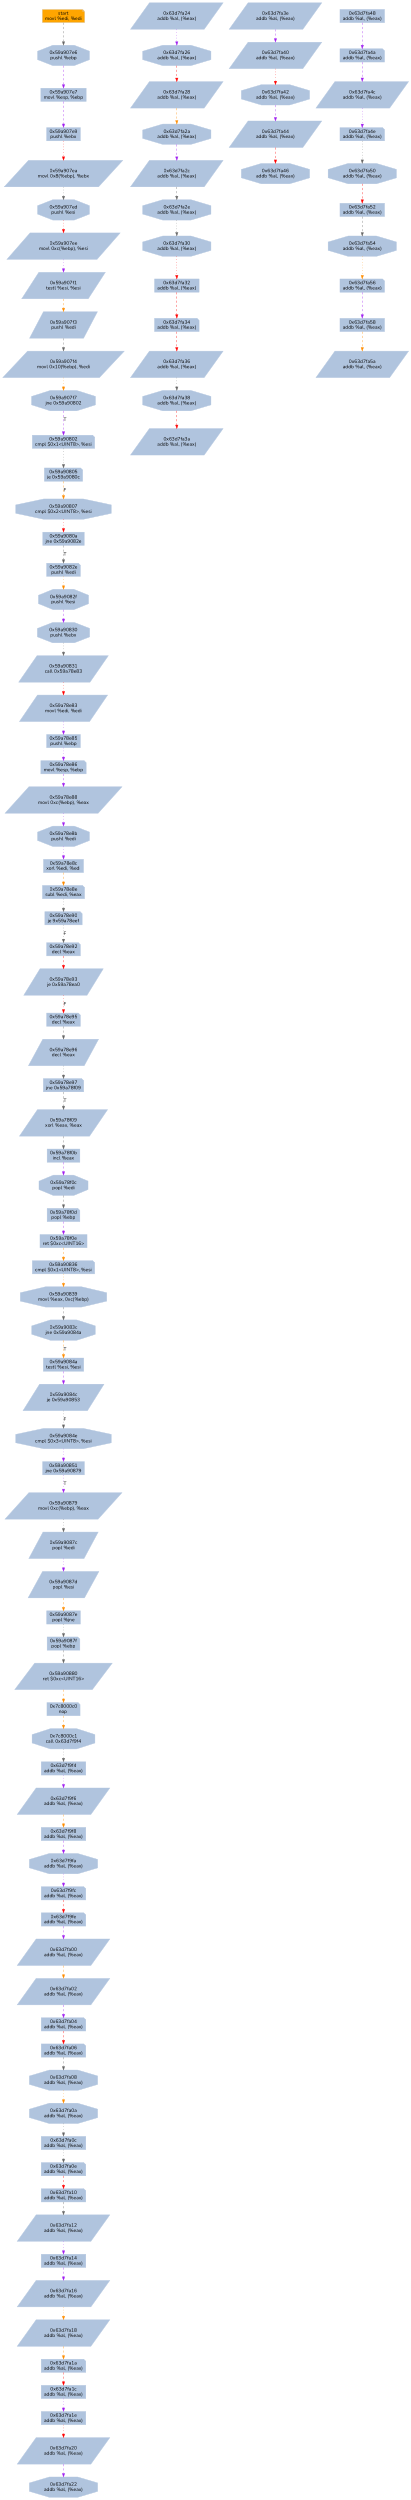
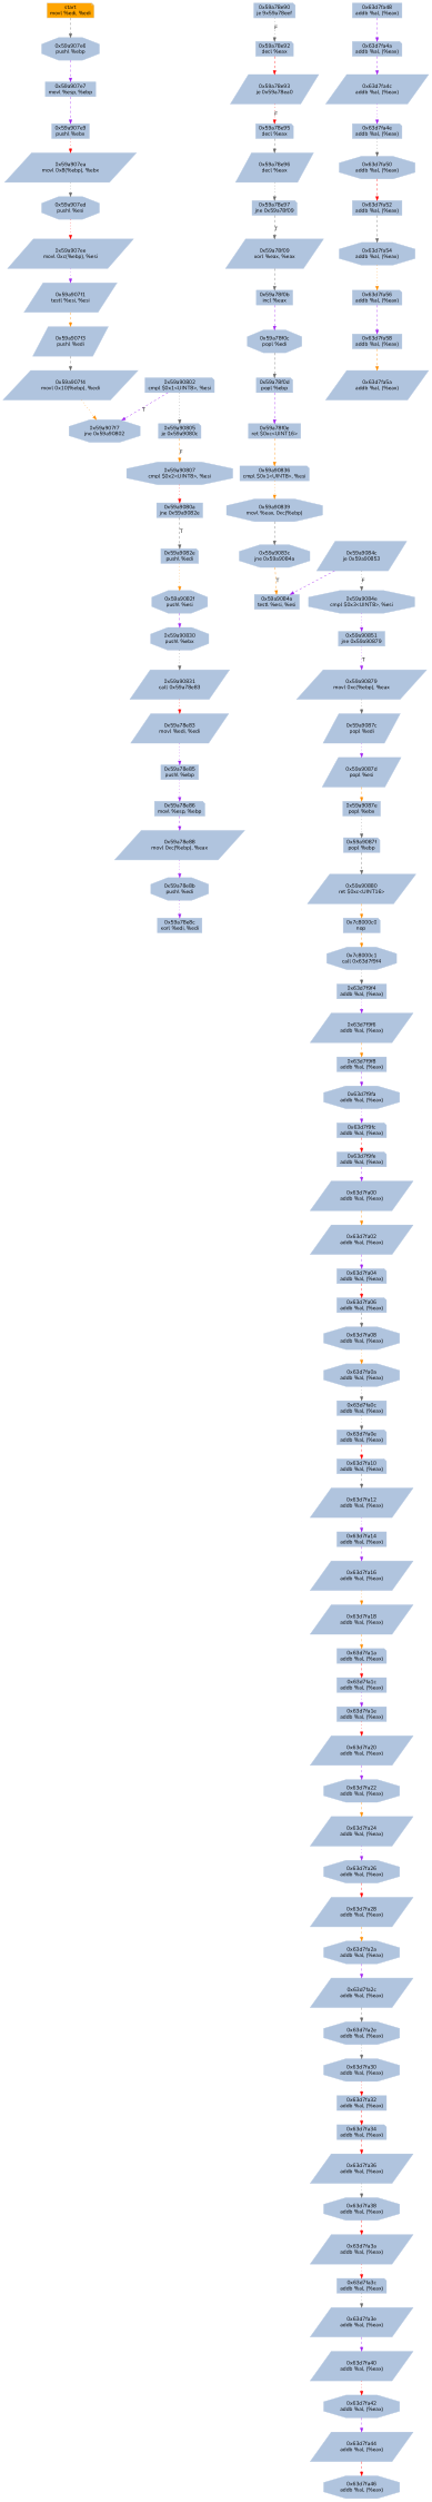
  digraph {
    fontname=Nunito
    node [color=lightsteelblue fillcolor=lightsteelblue fontname=Nunito shape=parallelogram style=filled]
    edge [color=purple fontname=Nunito style=dashed]
    n1 [color=lightgrey fillcolor=orange label="start\nmovl %edi, %edi" shape=note]
    n2 [label="0x59a907e6\npushl %ebp" shape=octagon]
    n3 [label="0x59a907e7\nmovl %esp, %ebp" shape=box]
    n4 [label="0x59a907e9\npushl %ebx" shape=box]
    n5 [label="0x59a907ea\nmovl 0x8(%ebp), %ebx"]
    n6 [label="0x59a907ed\npushl %esi" shape=octagon]
    n7 [label="0x59a907ee\nmovl 0xc(%ebp), %esi"]
    n8 [label="0x59a907f1\ntestl %esi, %esi"]
    n9 [label="0x59a907f3\npushl %edi"]
    n10 [label="0x59a907f4\nmovl 0x10(%ebp), %edi"]
    n11 [label="0x59a907f7\njne 0x59a90802" shape=octagon]
    n12 [label="0x59a90802\ncmpl $0x1<UINT8>, %esi" shape=note]
    n13 [label="0x59a90805\nje 0x59a9080c" shape=note]
    n14 [label="0x59a90807\ncmpl $0x2<UINT8>, %esi" shape=octagon]
    n15 [label="0x59a9080a\njne 0x59a9082e" shape=box]
    n16 [label="0x59a9082e\npushl %edi" shape=note]
    n17 [label="0x59a9082f\npushl %esi" shape=octagon]
    n18 [label="0x59a90830\npushl %ebx" shape=octagon]
    n19 [label="0x59a90831\ncall 0x59a78e83"]
    n20 [label="0x59a78e83\nmovl %edi, %edi"]
    n21 [label="0x59a78e85\npushl %ebp" shape=box]
    n22 [label="0x59a78e86\nmovl %esp, %ebp" shape=note]
    n23 [label="0x59a78e88\nmovl 0xc(%ebp), %eax"]
    n24 [label="0x59a78e8b\npushl %edi" shape=octagon]
    n25 [label="0x59a78e8c\nxorl %edi, %edi" shape=box]
-   n26 [label="0x59a78e8e\nsubl %edi, %eax" shape=note]
    n27 [label="0x59a78e90\nje 9x59a78eef" shape=note]
    n28 [label="0x59a78e92\ndecl %eax" shape=note]
    n29 [label="0x59a78e93\nje 0x59a78ea0"]
    n30 [label="0x59a78e95\ndecl %eax" shape=note]
    n31 [label="0x59a78e96\ndecl %eax"]
    n32 [label="0x59a78e97\njne 0x59a78f09" shape=note]
    n33 [label="0x59a78f09\nxorl %eax, %eax"]
    n34 [label="0x59a78f0b\nincl %eax" shape=box]
    n35 [label="0x59a78f0c\npopl %edi" shape=octagon]
    n36 [label="0x59a78f0d\npopl %ebp" shape=note]
    n37 [label="0x59a78f0e\nret $0xc<UINT16>" shape=box]
    n38 [label="0x59a90836\ncmpl $0x1<UINT8>, %esi" shape=note]
    n39 [label="0x59a90839\nmovl %eax, 0xc(%ebp)" shape=octagon]
    n40 [label="0x59a9083c\njne 0x59a9084a" shape=octagon]
    n41 [label="0x59a9084a\ntestl %esi, %esi" shape=box]
    n42 [label="0x59a9084c\nje 0x59a90853"]
    n43 [label="0x59a9084e\ncmpl $0x3<UINT8>, %esi" shape=octagon]
    n44 [label="0x59a90851\njne 0x59a90879" shape=box]
    n45 [label="0x59a90879\nmovl 0xc(%ebp), %eax"]
    n46 [label="0x59a9087c\npopl %edi"]
    n47 [label="0x59a9087d\npopl %esi"]
-   n48 [label="0x59a9087e\npopl %jne" shape=box]
+   n48 [label="0x59a9087e\npopl %ebx" shape=box]
    n49 [label="0x59a9087f\npopl %ebp" shape=note]
    n50 [label="0x59a90880\nret $0xc<UINT16>"]
    n51 [label="0x7c8000c0\nnop " shape=note]
    n52 [label="0x7c8000c1\ncall 0x63d7f9f4" shape=octagon]
    n53 [label="0x63d7f9f4\naddb %al, (%eax)" shape=box]
    n54 [label="0x63d7f9f6\naddb %al, (%eax)"]
    n55 [label="0x63d7f9f8\naddb %al, (%eax)" shape=box]
    n56 [label="0x63d7f9fa\naddb %al, (%eax)" shape=octagon]
    n57 [label="0x63d7f9fc\naddb %al, (%eax)" shape=note]
    n58 [label="0x63d7f9fe\naddb %al, (%eax)" shape=note]
    n59 [label="0x63d7fa00\naddb %al, (%eax)"]
    n60 [label="0x63d7fa02\naddb %al, (%eax)"]
    n61 [label="0x63d7fa04\naddb %al, (%eax)" shape=note]
    n62 [label="0x63d7fa06\naddb %al, (%eax)" shape=note]
    n63 [label="0x63d7fa08\naddb %al, (%eax)" shape=octagon]
    n64 [label="0x63d7fa0a\naddb %al, (%eax)" shape=octagon]
    n65 [label="0x63d7fa0c\naddb %al, (%eax)" shape=box]
    n66 [label="0x63d7fa0e\naddb %al, (%eax)" shape=note]
    n67 [label="0x63d7fa10\naddb %al, (%eax)" shape=note]
    n68 [label="0x63d7fa12\naddb %al, (%eax)"]
    n69 [label="0x63d7fa14\naddb %al, (%eax)" shape=box]
    n70 [label="0x63d7fa16\naddb %al, (%eax)"]
    n71 [label="0x63d7fa18\naddb %al, (%eax)"]
    n72 [label="0x63d7fa1a\naddb %al, (%eax)" shape=note]
    n73 [label="0x63d7fa1c\naddb %al, (%eax)" shape=box]
    n74 [label="0x63d7fa1e\naddb %al, (%eax)" shape=box]
    n75 [label="0x63d7fa20\naddb %al, (%eax)"]
    n76 [label="0x63d7fa22\naddb %al, (%eax)" shape=octagon]
    n77 [label="0x63d7fa24\naddb %al, (%eax)"]
    n78 [label="0x63d7fa26\naddb %al, (%eax)" shape=octagon]
    n79 [label="0x63d7fa28\naddb %al, (%eax)"]
    n80 [label="0x63d7fa2a\naddb %al, (%eax)" shape=octagon]
    n81 [label="0x63d7fa2c\naddb %al, (%eax)"]
    n82 [label="0x63d7fa2e\naddb %al, (%eax)" shape=octagon]
    n83 [label="0x63d7fa30\naddb %al, (%eax)" shape=octagon]
    n84 [label="0x63d7fa32\naddb %al, (%eax)" shape=box]
    n85 [label="0x63d7fa34\naddb %al, (%eax)" shape=note]
    n86 [label="0x63d7fa36\naddb %al, (%eax)"]
    n87 [label="0x63d7fa38\naddb %al, (%eax)" shape=octagon]
    n88 [label="0x63d7fa3a\naddb %al, (%eax)"]
+   n89 [label="0x63d7fa3c\naddb %al, (%eax)" shape=note]
    n90 [label="0x63d7fa3e\naddb %al, (%eax)"]
    n91 [label="0x63d7fa40\naddb %al, (%eax)"]
    n92 [label="0x63d7fa42\naddb %al, (%eax)" shape=octagon]
    n93 [label="0x63d7fa44\naddb %al, (%eax)"]
    n94 [label="0x63d7fa46\naddb %al, (%eax)" shape=octagon]
    n95 [label="0x63d7fa48\naddb %al, (%eax)" shape=box]
    n96 [label="0x63d7fa4a\naddb %al, (%eax)" shape=note]
    n97 [label="0x63d7fa4c\naddb %al, (%eax)"]
    n98 [label="0x63d7fa4e\naddb %al, (%eax)" shape=note]
    n99 [label="0x63d7fa50\naddb %al, (%eax)" shape=octagon]
    n100 [label="0x63d7fa52\naddb %al, (%eax)" shape=box]
    n101 [label="0x63d7fa54\naddb %al, (%eax)" shape=octagon]
    n102 [label="0x63d7fa56\naddb %al, (%eax)" shape=note]
    n103 [label="0x63d7fa58\naddb %al, (%eax)" shape=box]
    n104 [label="0x63d7fa5a\naddb %al, (%eax)"]
    n1 -> n2 [color=gray40]
    n2 -> n3
    n3 -> n4
    n4 -> n5 [color=red style=dotted]
    n5 -> n6 [color=gray40 style=dotted]
    n6 -> n7 [color=red style=dotted]
    n7 -> n8 [style=dotted]
    n8 -> n9 [color=darkorange]
    n9 -> n10 [color=gray40]
    n10 -> n11 [color=darkorange style=dotted]
-   n11 -> n12 [label=T]
+   n12 -> n11 [label=T]
    n12 -> n13 [color=gray40 style=dotted]
    n13 -> n14 [color=darkorange label=F]
    n14 -> n15 [color=red style=dotted]
    n15 -> n16 [color=gray40 label=T]
    n16 -> n17 [color=darkorange style=dotted]
    n17 -> n18
    n18 -> n19 [color=gray40 style=dotted]
    n19 -> n20 [color=red style=dotted]
    n20 -> n21 [style=dotted]
    n21 -> n22 [style=dotted]
    n22 -> n23
    n23 -> n24 [style=dotted]
    n24 -> n25 [style=dotted]
-   n25 -> n26 [color=darkorange]
-   n26 -> n27 [color=gray40 style=dotted]
    n27 -> n28 [color=gray40 label=F style=dotted]
    n28 -> n29 [color=red]
    n29 -> n30 [color=red label=F style=dotted]
    n30 -> n31 [color=gray40]
    n31 -> n32 [color=gray40 style=dotted]
    n32 -> n33 [color=gray40 label=T]
    n33 -> n34 [color=gray40]
    n34 -> n35
    n35 -> n36 [color=gray40]
    n36 -> n37
    n37 -> n38 [color=darkorange]
    n38 -> n39 [color=darkorange style=dotted]
    n39 -> n40 [color=gray40]
    n40 -> n41 [color=darkorange label=T]
-   n41 -> n42
+   n42 -> n41
    n42 -> n43 [color=gray40 label=F style=dotted]
    n43 -> n44 [style=dotted]
    n44 -> n45 [label=T style=dotted]
    n45 -> n46 [color=gray40 style=dotted]
    n46 -> n47 [style=dotted]
    n47 -> n48 [color=darkorange]
    n48 -> n49 [color=gray40 style=dotted]
    n49 -> n50 [color=gray40]
    n50 -> n51 [color=darkorange]
    n51 -> n52 [color=darkorange]
    n52 -> n53 [color=gray40 style=dotted]
    n53 -> n54 [style=dotted]
    n54 -> n55 [color=darkorange]
    n55 -> n56
    n56 -> n57 [style=dotted]
    n57 -> n58 [color=red]
    n58 -> n59
    n59 -> n60 [color=darkorange]
    n60 -> n61
    n61 -> n62 [color=red]
    n62 -> n63 [color=gray40]
    n63 -> n64 [color=darkorange style=dotted]
    n64 -> n65 [color=gray40 style=dotted]
    n65 -> n66 [color=gray40 style=dotted]
    n66 -> n67 [color=red]
    n67 -> n68 [color=gray40]
    n68 -> n69 [style=dotted]
    n69 -> n70
    n70 -> n71 [color=darkorange style=dotted]
    n71 -> n72 [color=darkorange]
    n72 -> n73 [color=red]
    n73 -> n74 [style=dotted]
    n74 -> n75 [color=red style=dotted]
    n75 -> n76
+   n76 -> n77 [color=darkorange]
    n77 -> n78 [style=dotted]
    n78 -> n79 [color=red]
    n79 -> n80 [color=darkorange]
    n80 -> n81
    n81 -> n82 [color=gray40]
    n82 -> n83 [color=gray40 style=dotted]
    n83 -> n84 [color=red style=dotted]
    n84 -> n85 [color=red]
    n85 -> n86 [color=red]
    n86 -> n87 [color=gray40 style=dotted]
    n87 -> n88 [color=red]
+   n88 -> n89 [color=red style=dotted]
+   n89 -> n90 [color=gray40 style=dotted]
    n90 -> n91
    n91 -> n92 [color=red style=dotted]
    n92 -> n93
    n93 -> n94 [color=red]
    n95 -> n96
    n96 -> n97
    n97 -> n98 [style=dotted]
    n98 -> n99 [color=gray40 style=dotted]
    n99 -> n100 [color=red]
    n100 -> n101 [color=gray40]
    n101 -> n102 [color=darkorange style=dotted]
    n102 -> n103
    n103 -> n104 [color=darkorange]
  }
